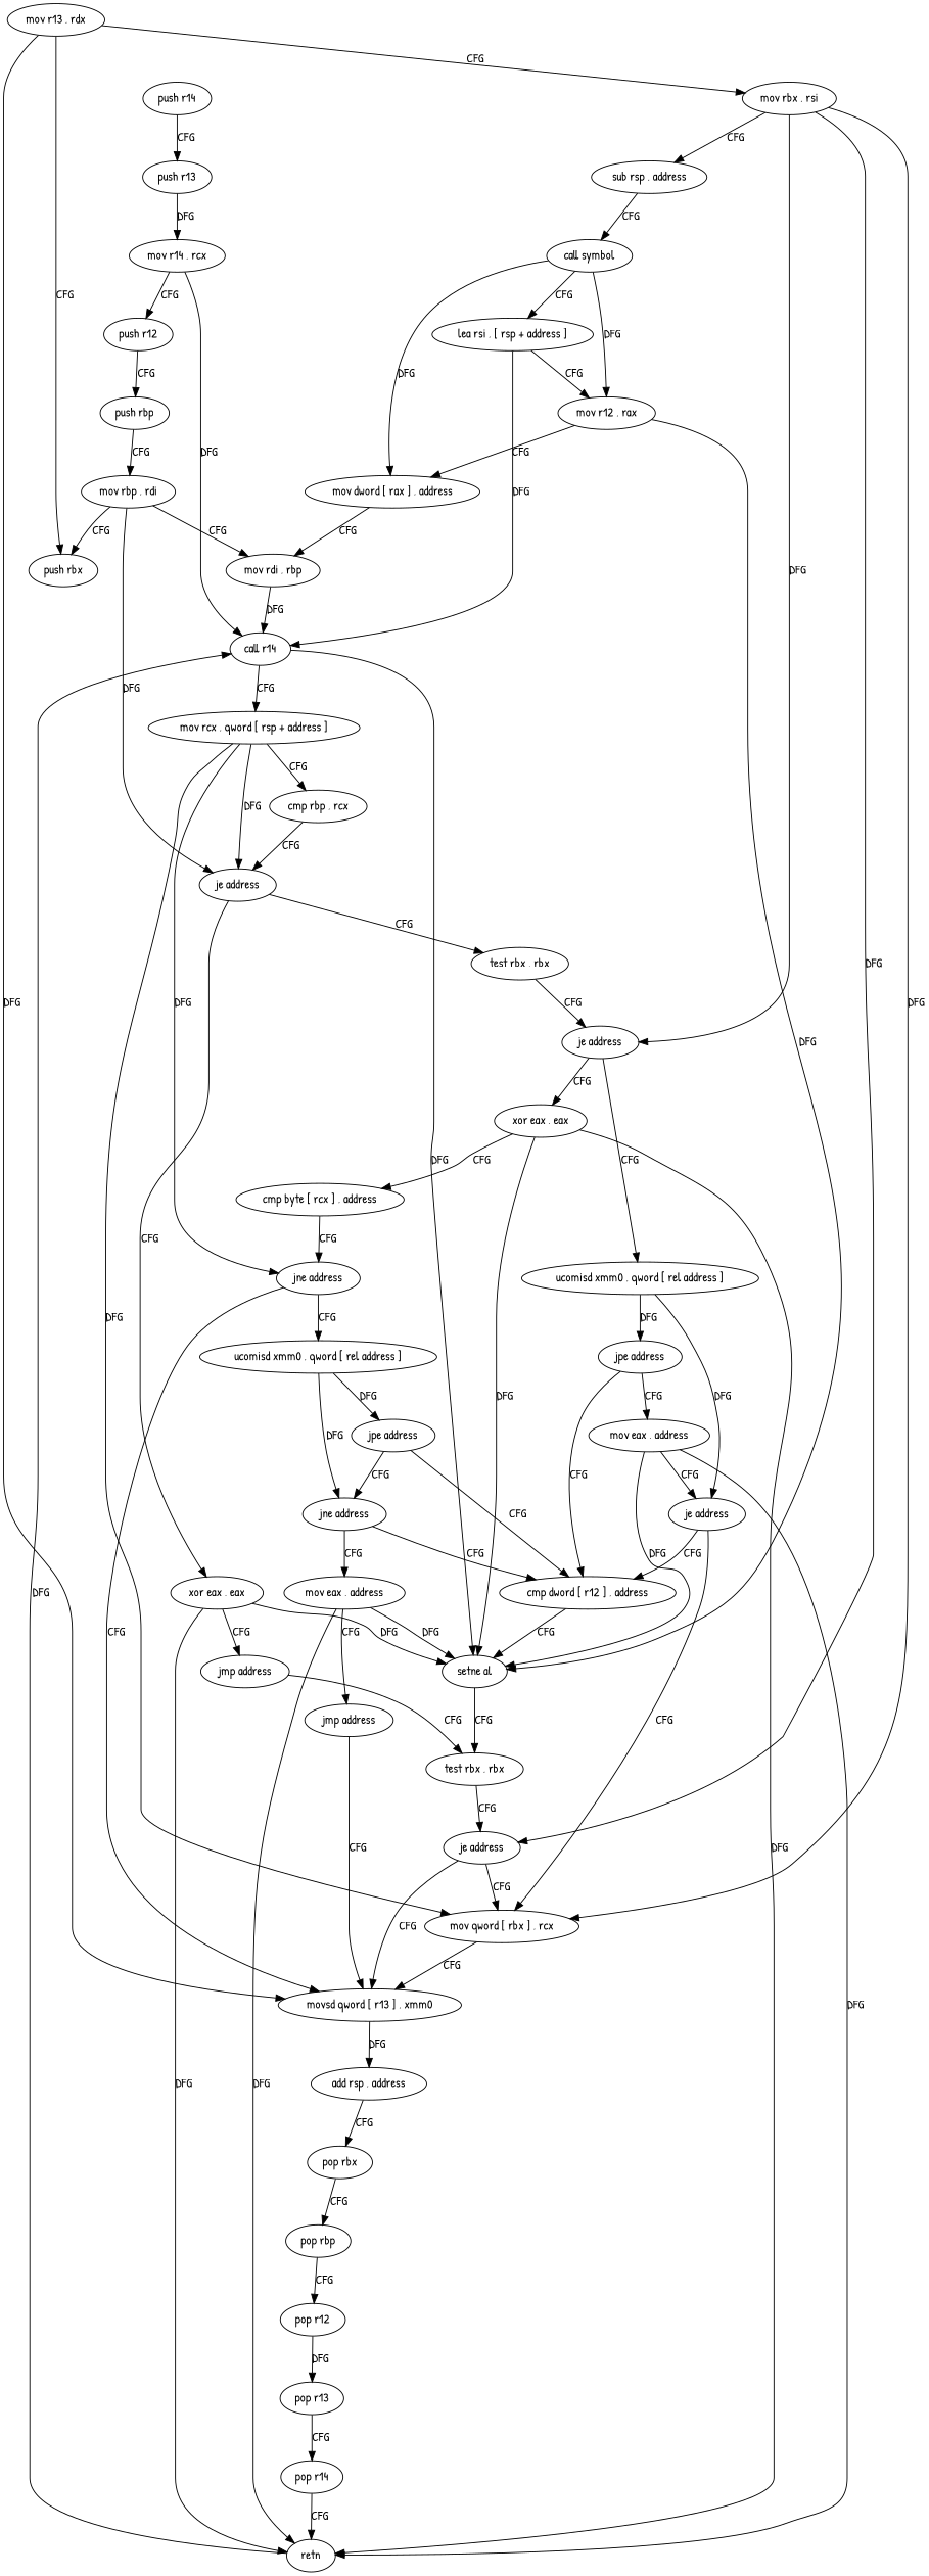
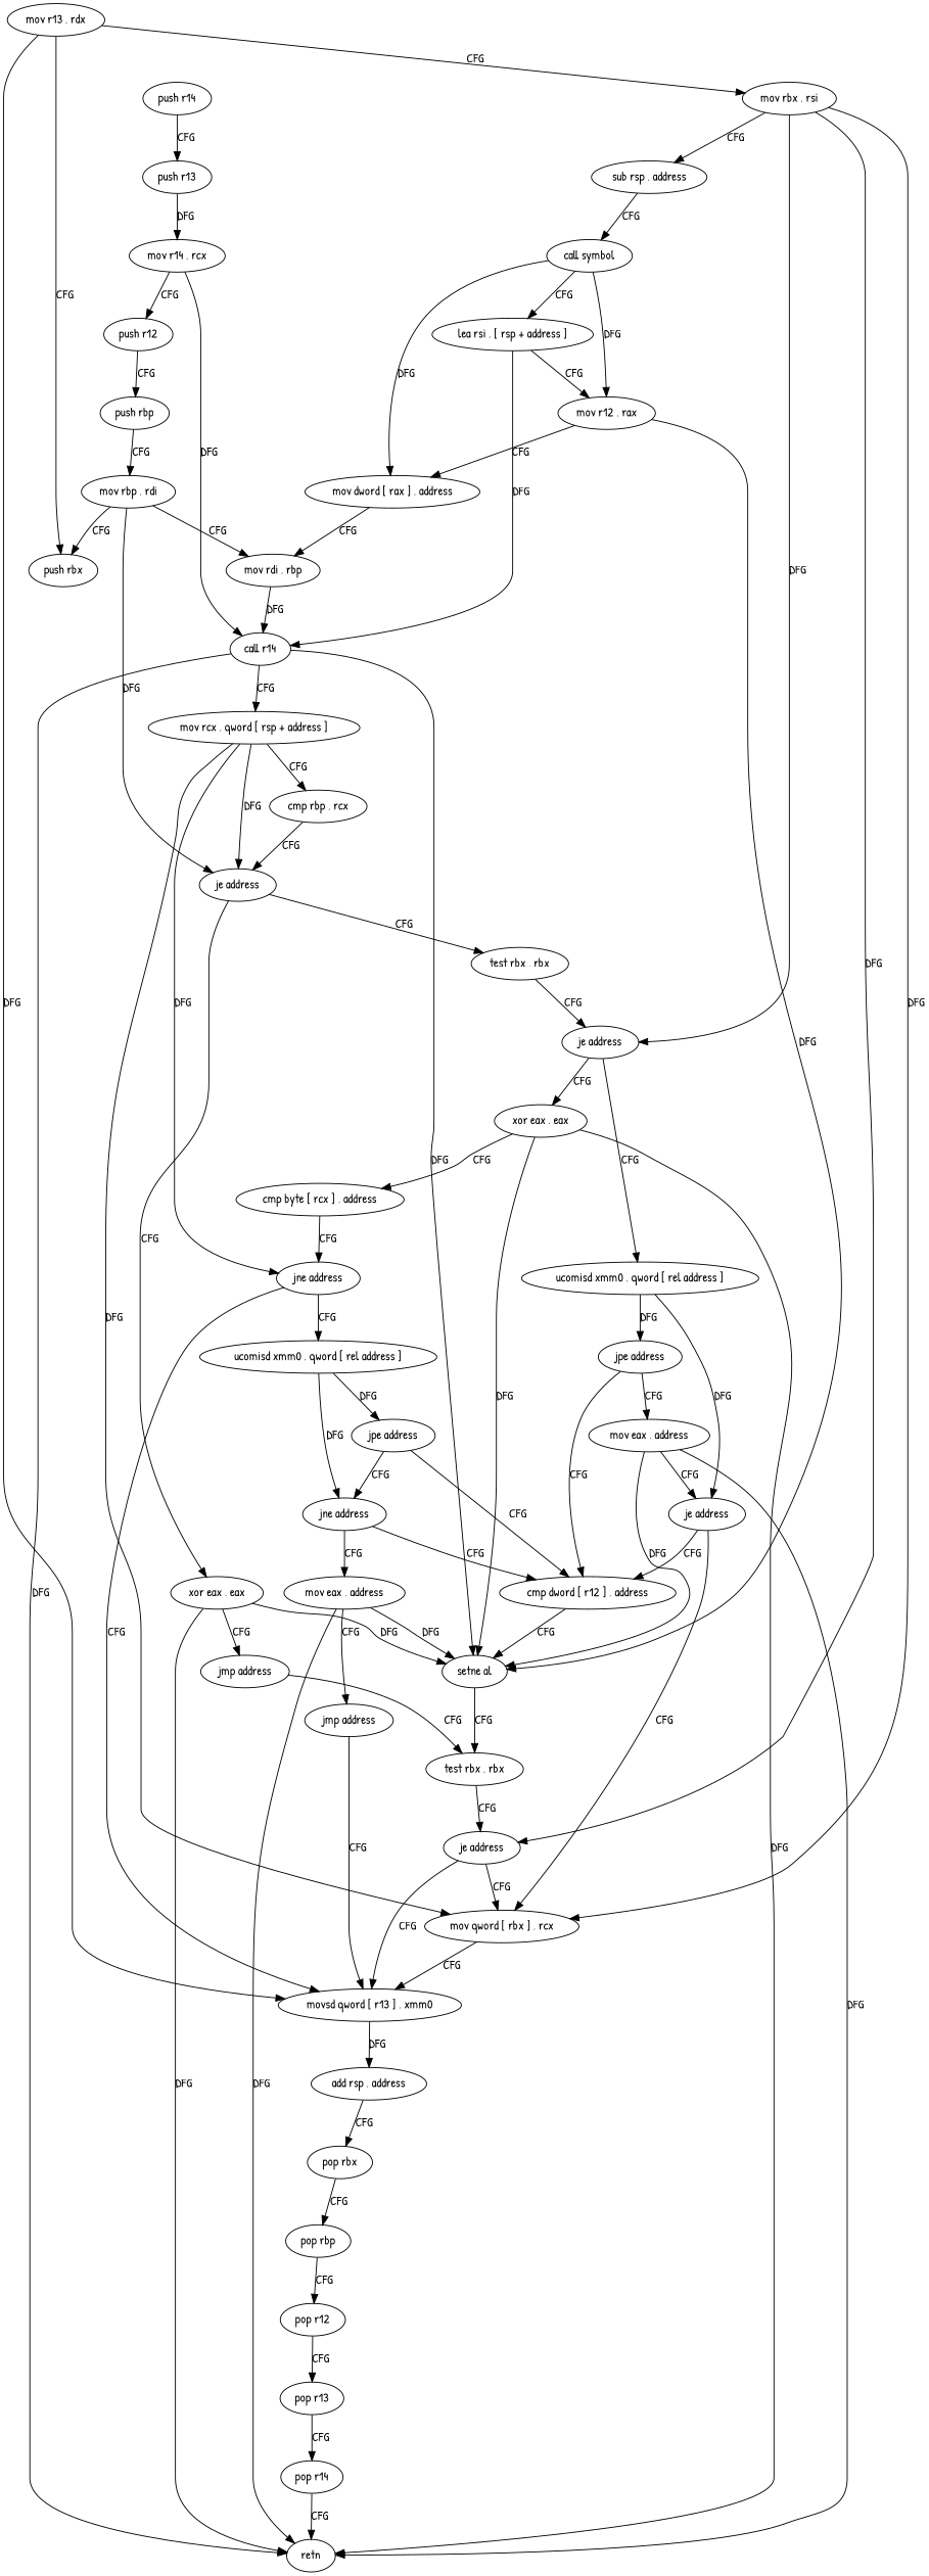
  digraph {
    fontname="Patrick Hand"
    node [fontname="Patrick Hand"]
    edge [fontname="Patrick Hand"]
    n1 [label="push r14"]
    n2 [label="push r13"]
    n3 [label="mov r14 , rcx"]
    n4 [label="push r12"]
    n5 [label="call r14"]
    n6 [label="push rbp"]
    n7 [label="setne al"]
    n8 [label="mov rcx , qword [ rsp + address ]"]
    n9 [label=retn]
    n10 [label="mov rbp , rdi"]
    n11 [label="push rbx"]
    n12 [label="mov rdi , rbp"]
    n13 [label="je address"]
    n14 [label="xor eax , eax"]
    n15 [label="test rbx , rbx"]
    n16 [label="mov r13 , rdx"]
    n17 [label="mov rbx , rsi"]
    n18 [label="movsd qword [ r13 ] , xmm0"]
    n19 [label="sub rsp , address"]
    n20 [label="je address"]
    n21 [label="je address"]
    n22 [label="mov qword [ rbx ] , rcx"]
    n23 [label="add rsp , address"]
    n24 [label="call symbol"]
    n25 [label="xor eax , eax"]
    n26 [label="ucomisd xmm0 , qword [ rel address ]"]
    n27 [label="lea rsi , [ rsp + address ]"]
    n28 [label="mov r12 , rax"]
    n29 [label="mov dword [ rax ] , address"]
    n30 [label="test rbx , rbx"]
    n31 [label="cmp rbp , rcx"]
    n32 [label="jne address"]
    n33 [label="ucomisd xmm0 , qword [ rel address ]"]
    n34 [label="jmp address"]
    n35 [label="cmp byte [ rcx ] , address"]
    n36 [label="jpe address"]
    n37 [label="je address"]
    n38 [label="cmp dword [ r12 ] , address"]
    n39 [label="mov eax , address"]
    n40 [label="pop rbx"]
    n41 [label="jpe address"]
    n42 [label="jne address"]
    n43 [label="mov eax , address"]
    n44 [label="pop rbp"]
    n45 [label="pop r12"]
    n46 [label="pop r13"]
    n47 [label="pop r14"]
    n48 [label="jmp address"]
    n1 -> n2 [label=CFG]
    n2 -> n3 [label=DFG]
    n3 -> n4 [label=CFG]
    n3 -> n5 [label=DFG]
    n4 -> n6 [label=CFG]
    n5 -> n7 [label=DFG]
    n5 -> n8 [label=CFG]
-   n9 -> n5 [label=DFG]
+   n5 -> n9 [label=DFG]
    n6 -> n10 [label=CFG]
    n7 -> n30 [label=CFG]
    n8 -> n13 [label=DFG]
    n8 -> n22 [label=DFG]
    n8 -> n31 [label=CFG]
    n8 -> n32 [label=DFG]
    n10 -> n11 [label=CFG]
    n10 -> n12 [label=CFG]
    n10 -> n13 [label=DFG]
    n12 -> n5 [label=DFG]
    n13 -> n14 [label=CFG]
    n13 -> n15 [label=CFG]
    n14 -> n7 [label=DFG]
    n14 -> n9 [label=DFG]
    n14 -> n34 [label=CFG]
    n15 -> n20 [label=CFG]
    n16 -> n11 [label=CFG]
    n16 -> n17 [label=CFG]
    n16 -> n18 [label=DFG]
    n17 -> n19 [label=CFG]
    n17 -> n20 [label=DFG]
    n17 -> n21 [label=DFG]
    n17 -> n22 [label=DFG]
    n18 -> n23 [label=DFG]
    n19 -> n24 [label=CFG]
    n20 -> n25 [label=CFG]
    n20 -> n26 [label=CFG]
    n21 -> n18 [label=CFG]
    n21 -> n22 [label=CFG]
    n22 -> n18 [label=CFG]
    n23 -> n40 [label=CFG]
    n24 -> n27 [label=CFG]
    n24 -> n28 [label=DFG]
    n24 -> n29 [label=DFG]
    n25 -> n7 [label=DFG]
    n25 -> n9 [label=DFG]
    n25 -> n35 [label=CFG]
    n26 -> n36 [label=DFG]
    n26 -> n37 [label=DFG]
    n27 -> n5 [label=DFG]
    n27 -> n28 [label=CFG]
    n28 -> n7 [label=DFG]
    n28 -> n29 [label=CFG]
    n29 -> n12 [label=CFG]
    n30 -> n21 [label=CFG]
    n31 -> n13 [label=CFG]
    n32 -> n18 [label=CFG]
    n32 -> n33 [label=CFG]
    n33 -> n41 [label=DFG]
    n33 -> n42 [label=DFG]
    n34 -> n30 [label=CFG]
    n35 -> n32 [label=CFG]
    n36 -> n38 [label=CFG]
    n36 -> n39 [label=CFG]
    n37 -> n22 [label=CFG]
    n37 -> n38 [label=CFG]
    n38 -> n7 [label=CFG]
    n39 -> n7 [label=DFG]
    n39 -> n9 [label=DFG]
    n39 -> n37 [label=CFG]
    n40 -> n44 [label=CFG]
    n41 -> n38 [label=CFG]
    n41 -> n42 [label=CFG]
    n42 -> n38 [label=CFG]
    n42 -> n43 [label=CFG]
    n43 -> n7 [label=DFG]
    n43 -> n9 [label=DFG]
    n43 -> n48 [label=CFG]
    n44 -> n45 [label=CFG]
-   n45 -> n46 [label=DFG]
+   n45 -> n46 [label=CFG]
    n46 -> n47 [label=CFG]
    n47 -> n9 [label=CFG]
    n48 -> n18 [label=CFG]
  }
